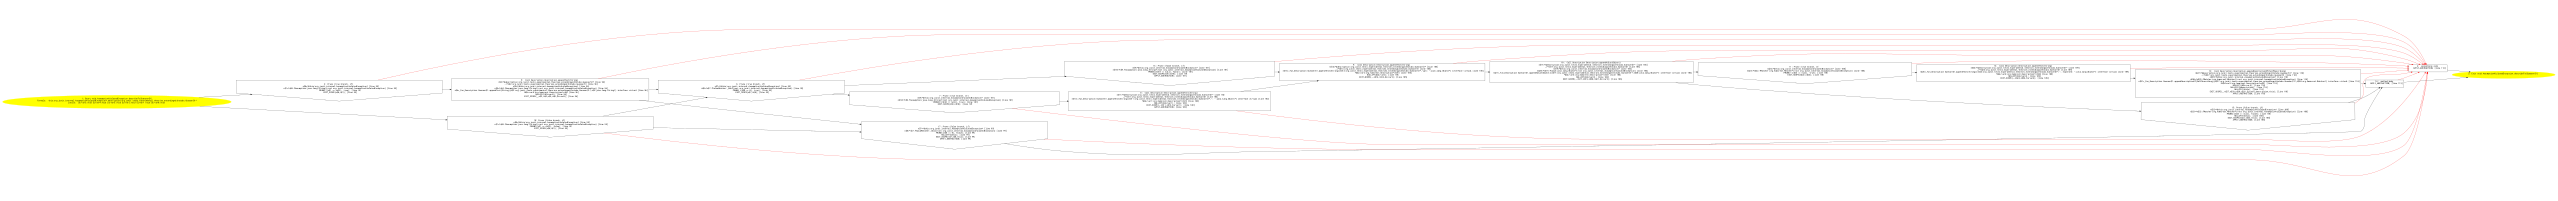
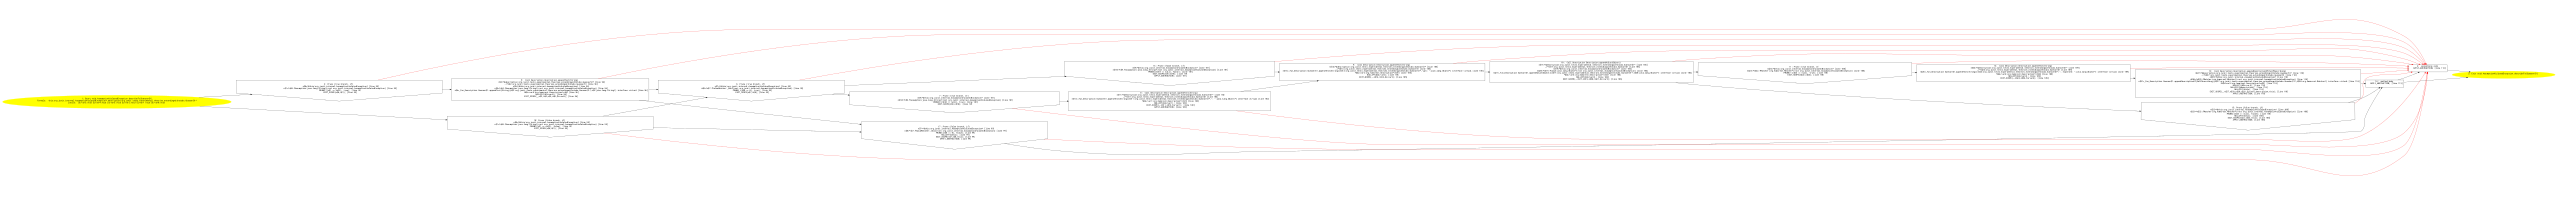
  digraph {
    rankdir=LR
    fontname="Roboto Mono"
    node [fontname="Roboto Mono" shape=invhouse]
    edge [fontname="Roboto Mono"]
    n1 [color=yellow label="1: Start void AssumptionViolatedException.describeTo(Guesser$1)\nFormals:  this:org.junit.internal.AssumptionViolatedException* description:org.junit.tests.experimental.theories.extendingwithstubs.Guesser$1*\nLocals:  $irvar5:void $irvar4:void $irvar3:void $irvar2:void $irvar1:void $irvar0:void \n  " style=filled shape=""]
    n2 [label="3: Prune (true branch, if) \n   n$0=*&this:org.junit.internal.AssumptionViolatedException* [line 95]\n  n$1=*n$0.fAssumption:java.lang.String*(root org.junit.internal.AssumptionViolatedException) [line 95]\n  PRUNE(!(n$1 == null), true); [line 95]\n  EXIT_SCOPE(n$0,n$1); [line 95]\n "]
    n3 [label="18: Prune (false branch, if) \n   n$0=*&this:org.junit.internal.AssumptionViolatedException* [line 95]\n  n$1=*n$0.fAssumption:java.lang.String*(root org.junit.internal.AssumptionViolatedException) [line 95]\n  PRUNE((n$1 == null), false); [line 95]\n  EXIT_SCOPE(n$0,n$1); [line 95]\n "]
    n4 [label="5:  Call Description Description.appendText(String) \n   n$2=*&description:org.junit.tests.experimental.theories.extendingwithstubs.Guesser$1* [line 96]\n  _=*n$2:org.junit.tests.experimental.theories.extendingwithstubs.Guesser$1 [line 96]\n  n$4=*&this:org.junit.internal.AssumptionViolatedException* [line 96]\n  n$5=*n$4.fAssumption:java.lang.String*(root org.junit.internal.AssumptionViolatedException) [line 96]\n  n$6=_fun_Description Guesser$1.appendText(String)(n$2:org.junit.tests.experimental.theories.extendingwithstubs.Guesser$1*,n$5:java.lang.String*) interface virtual [line 96]\n  *&$irvar0:org.hamcrest.Description*=n$6 [line 96]\n  NULLIFY(&$irvar0); [line 96]\n  EXIT_SCOPE(_,n$2,n$4,n$5,n$6,$irvar0); [line 96]\n " shape=box]
    n5 [label="4:  exceptions sink \n   APPLY_ABSTRACTION; [line 113]\n " shape=box]
    n6 [label="6: Prune (true branch, if) \n   n$7=*&this:org.junit.internal.AssumptionViolatedException* [line 99]\n  n$8=*n$7.fValueMatcher:_Bool(root org.junit.internal.AssumptionViolatedException) [line 99]\n  PRUNE(!(n$8 == 0), true); [line 99]\n  EXIT_SCOPE(n$7,n$8); [line 99]\n "]
    n7 [label="17: Prune (false branch, if) \n   n$7=*&this:org.junit.internal.AssumptionViolatedException* [line 99]\n  n$8=*n$7.fValueMatcher:_Bool(root org.junit.internal.AssumptionViolatedException) [line 99]\n  PRUNE((n$8 == 0), false); [line 99]\n  NULLIFY(&this); [line 99]\n  EXIT_SCOPE(n$7,n$8,this); [line 99]\n  APPLY_ABSTRACTION; [line 99]\n "]
    n8 [color=yellow label="2: Exit void AssumptionViolatedException.describeTo(Guesser$1) \n  " style=filled shape=""]
    n9 [label="7: Prune (true branch, if) \n   n$9=*&this:org.junit.internal.AssumptionViolatedException* [line 101]\n  n$10=*n$9.fAssumption:java.lang.String*(root org.junit.internal.AssumptionViolatedException) [line 101]\n  PRUNE(!(n$10 == null), true); [line 101]\n  EXIT_SCOPE(n$9,n$10); [line 101]\n "]
    n10 [label="16: Prune (false branch, if) \n   n$9=*&this:org.junit.internal.AssumptionViolatedException* [line 101]\n  n$10=*n$9.fAssumption:java.lang.String*(root org.junit.internal.AssumptionViolatedException) [line 101]\n  PRUNE((n$10 == null), false); [line 101]\n  EXIT_SCOPE(n$9,n$10); [line 101]\n  APPLY_ABSTRACTION; [line 101]\n "]
    n11 [label="14:  method_body \n   APPLY_ABSTRACTION; [line 113]\n " shape=box]
    n12 [label="8:  Call Description Description.appendText(String) \n   n$11=*&description:org.junit.tests.experimental.theories.extendingwithstubs.Guesser$1* [line 102]\n  _=*n$11:org.junit.tests.experimental.theories.extendingwithstubs.Guesser$1 [line 102]\n  n$13=_fun_Description Guesser$1.appendText(String)(n$11:org.junit.tests.experimental.theories.extendingwithstubs.Guesser$1*,\": \":java.lang.Object*) interface virtual [line 102]\n  *&$irvar1:org.hamcrest.Description*=n$13 [line 102]\n  NULLIFY(&$irvar1); [line 102]\n  EXIT_SCOPE(_,n$11,n$13,$irvar1); [line 102]\n  APPLY_ABSTRACTION; [line 102]\n " shape=box]
    n13 [label="9:  Call Description Description.appendText(String) \n   n$14=*&description:org.junit.tests.experimental.theories.extendingwithstubs.Guesser$1* [line 105]\n  _=*n$14:org.junit.tests.experimental.theories.extendingwithstubs.Guesser$1 [line 105]\n  n$16=_fun_Description Guesser$1.appendText(String)(n$14:org.junit.tests.experimental.theories.extendingwithstubs.Guesser$1*,\"got: \":java.lang.Object*) interface virtual [line 105]\n  *&$irvar2:org.hamcrest.Description*=n$16 [line 105]\n  NULLIFY(&$irvar2); [line 105]\n  EXIT_SCOPE(_,n$14,n$16,$irvar2); [line 105]\n " shape=box]
    n14 [label="10:  Call Description Description.appendValue(Object) \n   n$17=*&description:org.junit.tests.experimental.theories.extendingwithstubs.Guesser$1* [line 106]\n  _=*n$17:org.junit.tests.experimental.theories.extendingwithstubs.Guesser$1 [line 106]\n  n$19=*&this:org.junit.internal.AssumptionViolatedException* [line 106]\n  n$20=*n$19.fValue:java.lang.Object*(root org.junit.internal.AssumptionViolatedException) [line 106]\n  n$21=_fun_Description Guesser$1.appendValue(Object)(n$17:org.junit.tests.experimental.theories.extendingwithstubs.Guesser$1*,n$20:java.lang.Object*) interface virtual [line 106]\n  *&$irvar3:org.hamcrest.Description*=n$21 [line 106]\n  NULLIFY(&$irvar3); [line 106]\n  EXIT_SCOPE(_,n$17,n$19,n$20,n$21,$irvar3); [line 106]\n " shape=box]
    n15 [label="11: Prune (true branch, if) \n   n$22=*&this:org.junit.internal.AssumptionViolatedException* [line 108]\n  n$23=*n$22.fMatcher:org.hamcrest.Matcher*(root org.junit.internal.AssumptionViolatedException) [line 108]\n  PRUNE(!(n$23 == null), true); [line 108]\n  EXIT_SCOPE(n$22,n$23); [line 108]\n "]
    n16 [label="15: Prune (false branch, if) \n   n$22=*&this:org.junit.internal.AssumptionViolatedException* [line 108]\n  n$23=*n$22.fMatcher:org.hamcrest.Matcher*(root org.junit.internal.AssumptionViolatedException) [line 108]\n  PRUNE((n$23 == null), false); [line 108]\n  NULLIFY(&this); [line 108]\n  EXIT_SCOPE(n$22,n$23,this); [line 108]\n  APPLY_ABSTRACTION; [line 108]\n "]
    n17 [label="12:  Call Description Description.appendText(String) \n   n$24=*&description:org.junit.tests.experimental.theories.extendingwithstubs.Guesser$1* [line 109]\n  _=*n$24:org.junit.tests.experimental.theories.extendingwithstubs.Guesser$1 [line 109]\n  n$26=_fun_Description Guesser$1.appendText(String)(n$24:org.junit.tests.experimental.theories.extendingwithstubs.Guesser$1*,\", expected: \":java.lang.Object*) interface virtual [line 109]\n  *&$irvar4:org.hamcrest.Description*=n$26 [line 109]\n  NULLIFY(&$irvar4); [line 109]\n  EXIT_SCOPE(_,n$24,n$26,$irvar4); [line 109]\n " shape=box]
    n18 [label="13:  Call Description Description.appendDescriptionOf(SelfDescribing) \n   n$27=*&description:org.junit.tests.experimental.theories.extendingwithstubs.Guesser$1* [line 110]\n  _=*n$27:org.junit.tests.experimental.theories.extendingwithstubs.Guesser$1 [line 110]\n  n$29=*&this:org.junit.internal.AssumptionViolatedException* [line 110]\n  n$30=*n$29.fMatcher:org.hamcrest.Matcher*(root org.junit.internal.AssumptionViolatedException) [line 110]\n  n$31=_fun_Description Guesser$1.appendDescriptionOf(SelfDescribing)(n$27:org.junit.tests.experimental.theories.extendingwithstubs.Guesser$1*,n$30:org.hamcrest.Matcher*) interface virtual [line 110]\n  *&$irvar5:org.hamcrest.Description*=n$31 [line 110]\n  NULLIFY(&$irvar5); [line 110]\n  NULLIFY(&description); [line 110]\n  NULLIFY(&this); [line 110]\n  EXIT_SCOPE(_,n$27,n$29,n$30,n$31,$irvar5,description,this); [line 110]\n  APPLY_ABSTRACTION; [line 110]\n " shape=box]
    n1 -> n2
    n1 -> n3
    n2 -> n4
    n2 -> n5 [color=red]
    n3 -> n5 [color=red]
    n3 -> n6
    n3 -> n7
    n4 -> n5 [color=red]
    n4 -> n6
    n4 -> n7
    n5 -> n8
    n6 -> n5 [color=red]
    n6 -> n9
    n6 -> n10
    n7 -> n5 [color=red]
    n7 -> n11
    n9 -> n5 [color=red]
    n9 -> n12
    n10 -> n5 [color=red]
    n10 -> n13
-   n11 -> n5 [color=red]
+   n11 -> n5 [color=black]
    n11 -> n8
    n12 -> n5 [color=red]
    n12 -> n13
    n13 -> n5 [color=red]
    n13 -> n14
    n14 -> n5 [color=red]
    n14 -> n15
    n14 -> n16
    n15 -> n5 [color=red]
    n15 -> n17
    n16 -> n5 [color=red]
    n16 -> n11
    n17 -> n5 [color=red]
    n17 -> n18
    n18 -> n5 [color=red]
    n18 -> n11
  }
